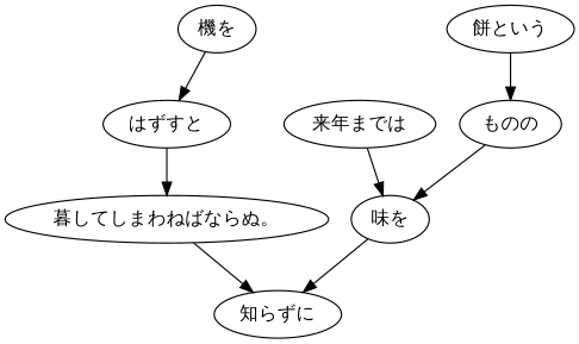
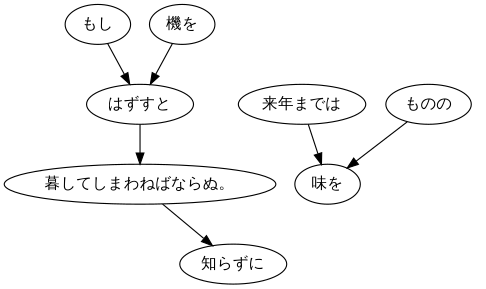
  digraph {
+   n1 [label="もし"]
    n2 [label="はずすと"]
    n3 [label="暮してしまわねばならぬ。"]
    n4 [label="機を"]
    n5 [label="知らずに"]
    n6 [label="来年までは"]
    n7 [label="味を"]
-   n8 [label="餅という"]
    n9 [label="ものの"]
+   n1 -> n2
    n2 -> n3
    n3 -> n5
    n4 -> n2
    n6 -> n7
-   n7 -> n5
-   n8 -> n9
    n9 -> n7
  }
